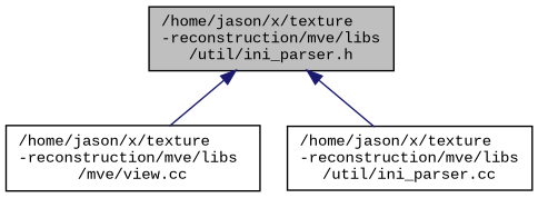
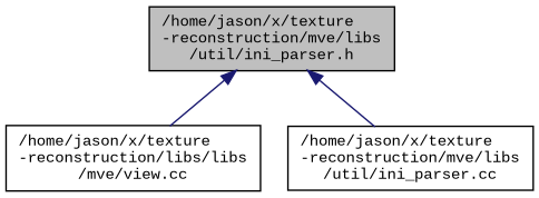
  digraph {
    fontname="Liberation Mono"
    node [color=black fillcolor=white fontname="Liberation Mono" fontsize=10 shape=record style=filled]
    edge [color=midnightblue dir=back fontname="Liberation Mono" fontsize=10 labelfontname=FreeSans labelfontsize=10 style=solid]
    n1 [fillcolor=grey75 fontcolor=black height=0.2 label="/home/jason/x/texture\l-reconstruction/mve/libs\l/util/ini_parser.h" width=0.4]
-   n2 [height=0.2 label="/home/jason/x/texture\l-reconstruction/mve/libs\l/mve/view.cc" width=0.4]
+   n2 [height=0.2 label="/home/jason/x/texture\l-reconstruction/libs/libs\l/mve/view.cc" width=0.4]
    n3 [height=0.2 label="/home/jason/x/texture\l-reconstruction/mve/libs\l/util/ini_parser.cc" width=0.4]
    n1 -> n2
    n1 -> n3
  }
